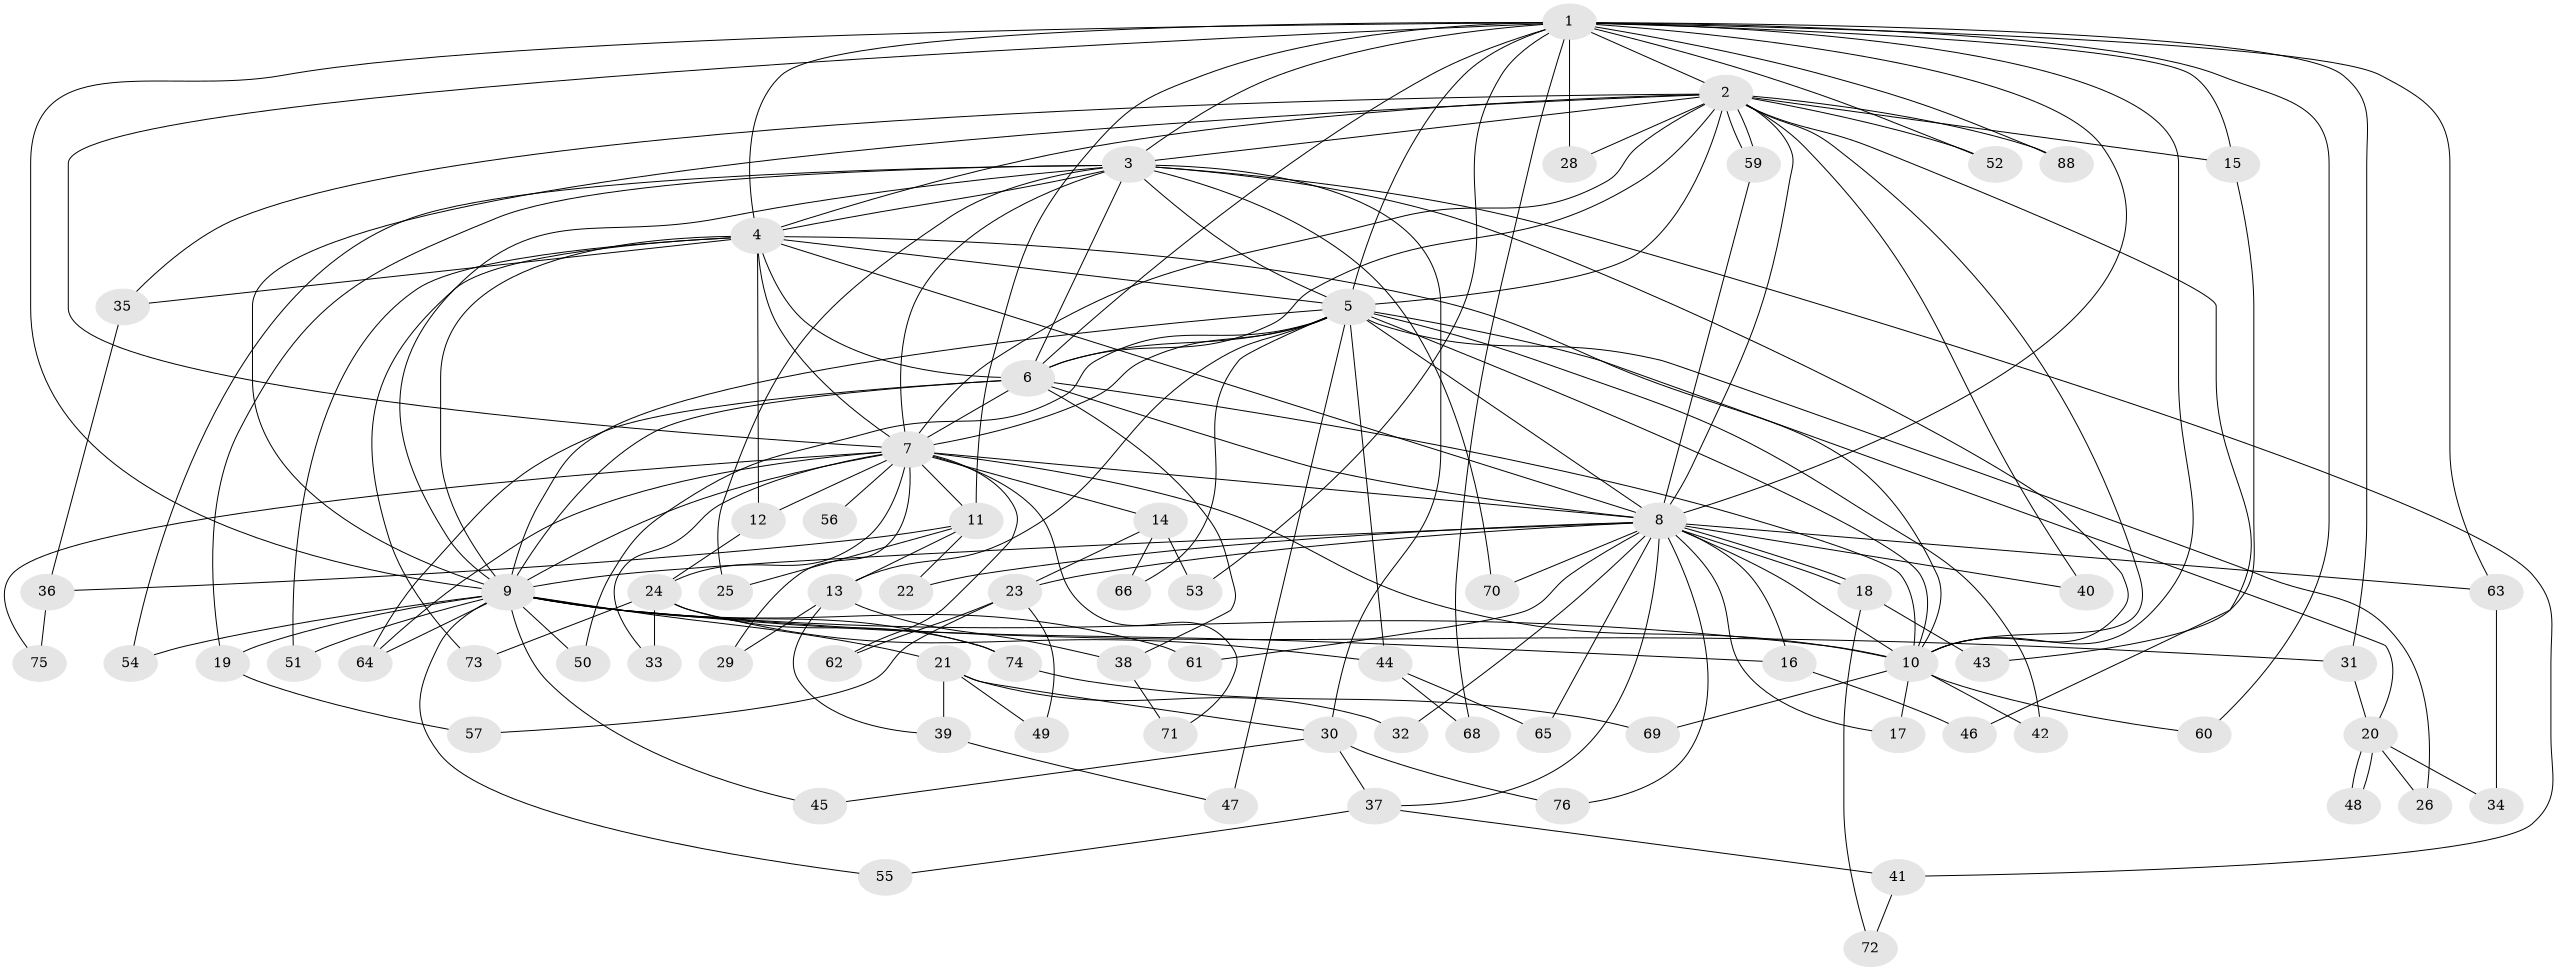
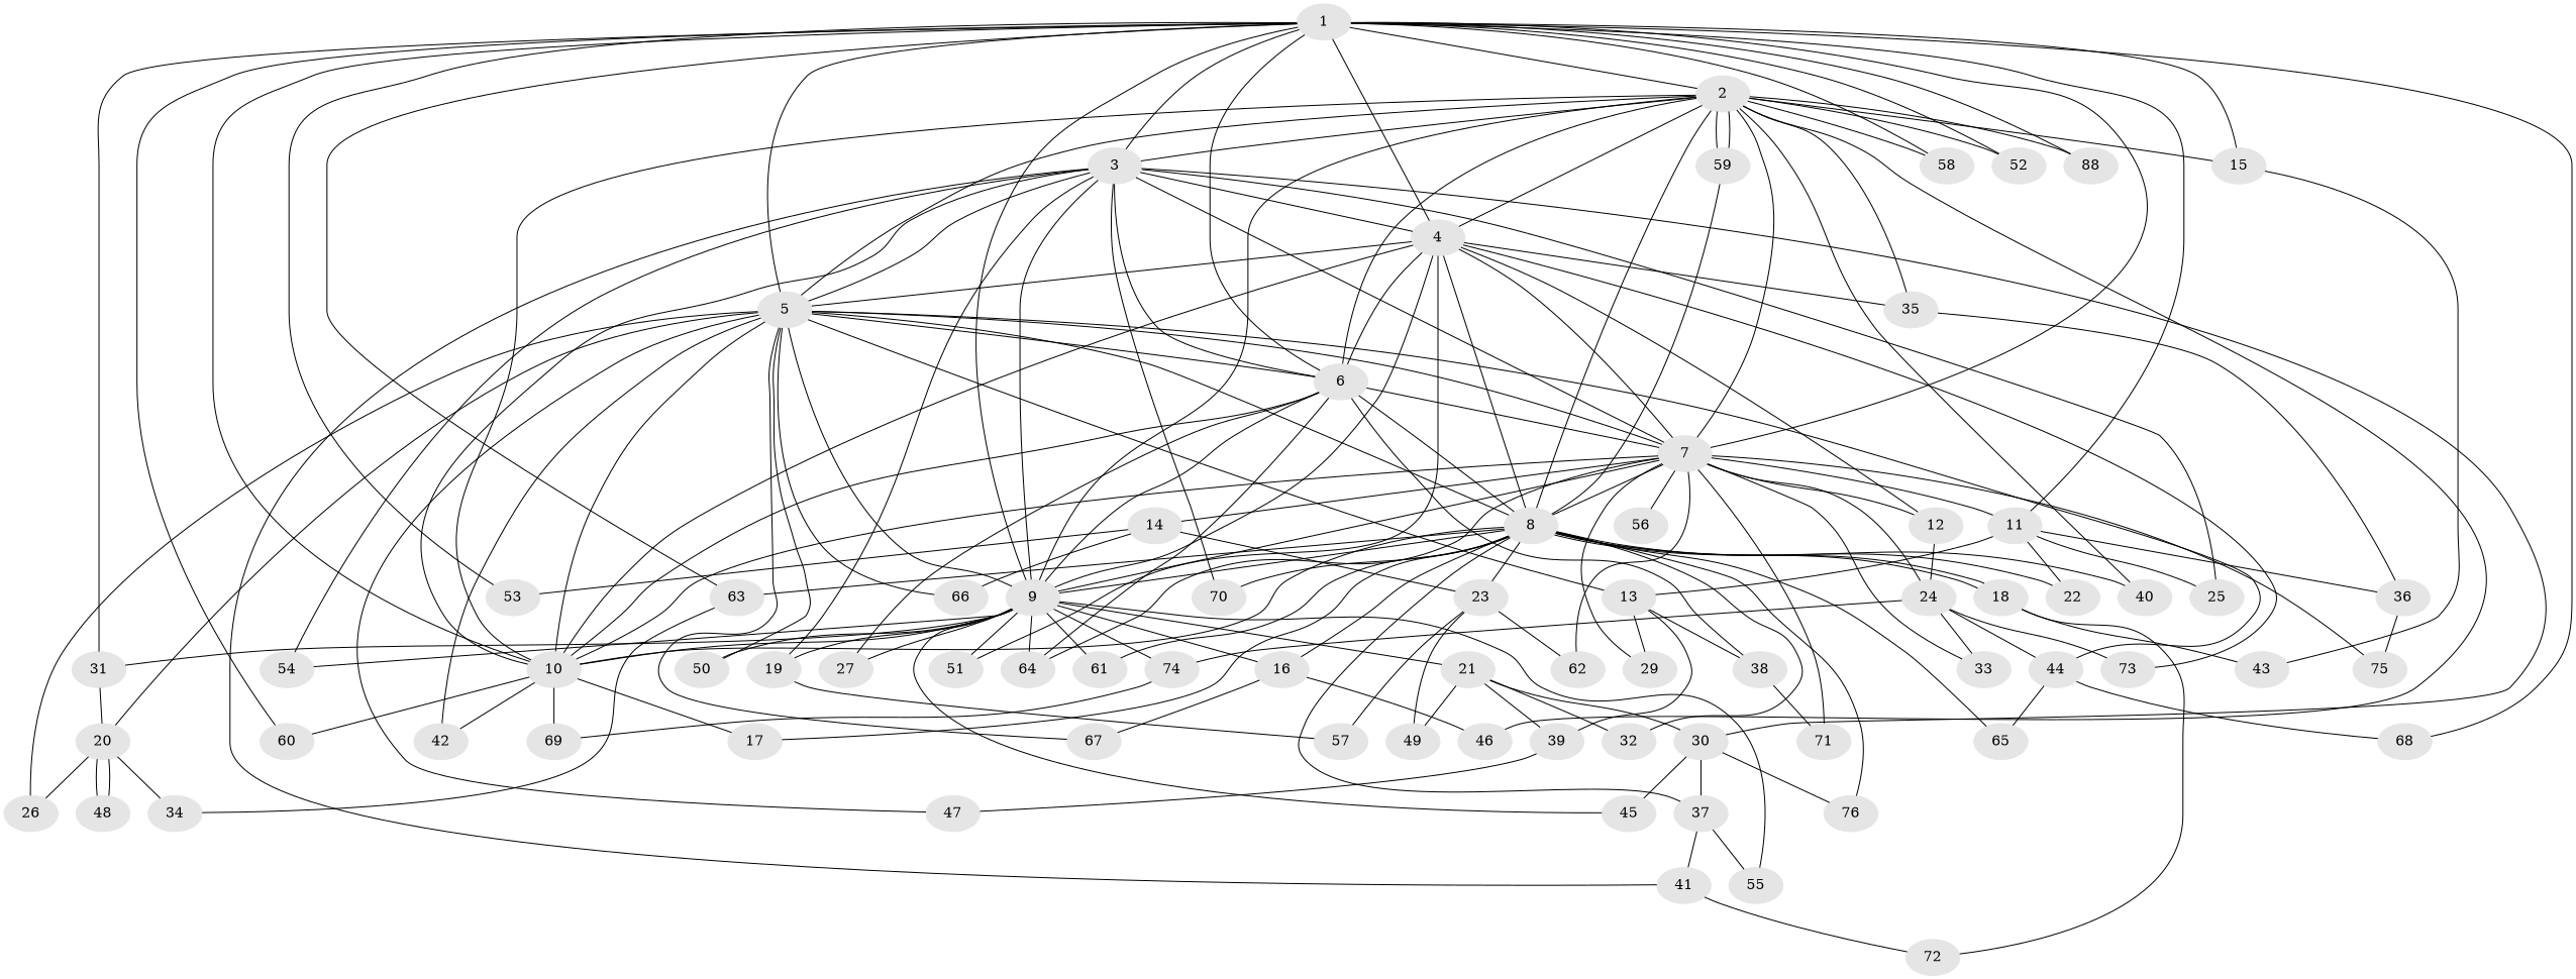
  graph {
    node [color=gray90 style=filled]
    1
    2
    3
    4
    5
    6
    7
    8
    9
    10
    11
    15
-   28
+   28 [label=58]
    31
    52
    53
    n17 [label=88]
    60
    63
    68
    35
    40
    46
    59
    19
    25
    30
    41
    54
    70
    12
    51
    73
    13
    20
    26
    42
    44
    47
    50
    66
+   67
+   27
    38
    64
    14
    24
    29
    33
    56
    62
    71
    75
    16
    17
    18
    22
    23
    32
    37
    61
    65
    76
    21
    45
    55
    74
    69
    36
    43
    34
    57
    72
    39
    48
    49
    1 -- 2
    1 -- 3
    1 -- 4
    1 -- 5
    1 -- 6
    1 -- 7
-   1 -- 8
    1 -- 9
    1 -- 10
    1 -- 11
    1 -- 15
    1 -- 28
    1 -- 31
    1 -- 52
    1 -- 53
    1 -- n17
    1 -- 60
    1 -- 63
    1 -- 68
    2 -- 3
    2 -- 4
    2 -- 5
    2 -- 6
    2 -- 7
    2 -- 8
    2 -- 9
    2 -- 10
    2 -- 15
    2 -- 28
    2 -- 52
    2 -- n17
    2 -- 35
    2 -- 40
    2 -- 46
    2 -- 59
    2 -- 59
    3 -- 4
    3 -- 5
    3 -- 6
    3 -- 7
    3 -- 9
    3 -- 10
    3 -- 19
    3 -- 25
    3 -- 30
    3 -- 41
    3 -- 54
    3 -- 70
    4 -- 5
    4 -- 6
    4 -- 7
    4 -- 8
    4 -- 9
    4 -- 10
    4 -- 35
    4 -- 12
    4 -- 51
    4 -- 73
    5 -- 6
    5 -- 7
    5 -- 8
    5 -- 9
    5 -- 10
    5 -- 13
    5 -- 20
    5 -- 26
    5 -- 42
    5 -- 44
    5 -- 47
    5 -- 50
    5 -- 66
+   5 -- 67
    6 -- 7
    6 -- 8
    6 -- 9
    6 -- 10
+   6 -- 27
    6 -- 38
    6 -- 64
    7 -- 8
    7 -- 9
    7 -- 10
    7 -- 11
    7 -- 12
    7 -- 64
    7 -- 14
    7 -- 24
    7 -- 29
    7 -- 33
    7 -- 56
    7 -- 62
    7 -- 71
    7 -- 75
    8 -- 9
    8 -- 10
    8 -- 63
    8 -- 40
    8 -- 70
    8 -- 16
    8 -- 17
    8 -- 18
    8 -- 18
    8 -- 22
    8 -- 23
    8 -- 32
    8 -- 37
    8 -- 61
    8 -- 65
    8 -- 76
    9 -- 10
    9 -- 31
    9 -- 19
    9 -- 54
    9 -- 51
    9 -- 50
+   9 -- 27
    9 -- 64
    9 -- 16
    9 -- 61
    9 -- 21
    9 -- 45
    9 -- 55
    9 -- 74
    10 -- 60
    10 -- 42
    10 -- 17
    10 -- 69
    11 -- 25
    11 -- 13
    11 -- 22
    11 -- 36
    15 -- 43
    31 -- 20
    63 -- 34
    35 -- 36
    59 -- 8
    19 -- 57
    30 -- 37
    30 -- 76
    30 -- 45
    41 -- 72
    12 -- 24
    13 -- 38
    13 -- 29
    13 -- 39
    20 -- 26
    20 -- 34
    20 -- 48
    20 -- 48
    44 -- 68
    44 -- 65
    38 -- 71
    14 -- 53
    14 -- 66
    14 -- 23
    24 -- 73
    24 -- 44
    24 -- 33
    24 -- 74
    16 -- 46
+   16 -- 67
    18 -- 43
    18 -- 72
    23 -- 62
    23 -- 57
    23 -- 49
    37 -- 41
    37 -- 55
    21 -- 30
    21 -- 32
    21 -- 39
    21 -- 49
    74 -- 69
    36 -- 75
    39 -- 47
  }
